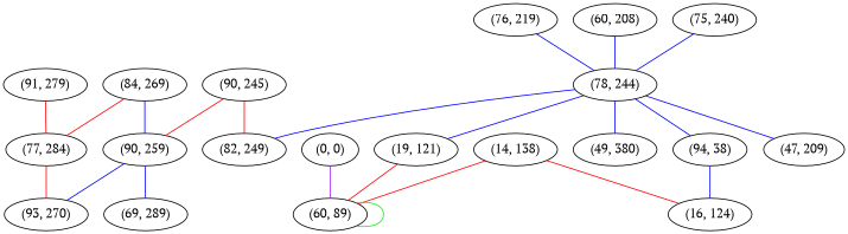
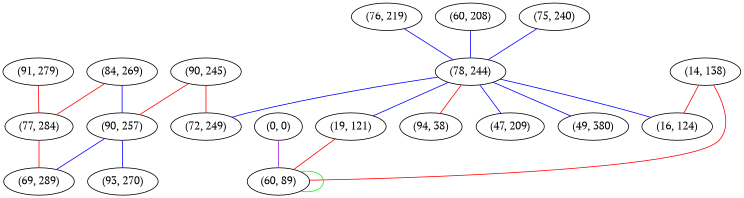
  graph {
    fontname="PT Serif"
    node [fontname="PT Serif"]
    edge [color=blue fontname="PT Serif" weight=3]
    "(84, 269)"
-   "(90, 257)" [label="(90, 259)"]
+   "(90, 257)"
    "(77, 284)"
    "(93, 270)"
    "(69, 289)"
    "(91, 279)"
    "(90, 245)"
-   "(72, 249)" [label="(82, 249)"]
+   "(72, 249)"
    "(14, 138)"
    "(16, 124)"
    "(60, 89)"
    n12 [label="(78, 244)"]
    "(76, 219)"
    "(19, 121)"
    n15 [label="(49, 380)"]
    "(94, 38)"
    "(47, 209)"
    "(60, 208)"
    "(75, 240)"
    "(0, 0)"
    "(84, 269)" -- "(90, 257)"
    "(84, 269)" -- "(77, 284)" [color=red weight=1]
    "(90, 257)" -- "(93, 270)"
    "(90, 257)" -- "(69, 289)"
-   "(77, 284)" -- "(93, 270)" [color=red weight=1]
+   "(77, 284)" -- "(69, 289)" [color=red weight=1]
    "(91, 279)" -- "(77, 284)" [color=red weight=1]
    "(90, 245)" -- "(90, 257)" [color=red weight=1]
    "(90, 245)" -- "(72, 249)" [color=red weight=1]
    "(14, 138)" -- "(16, 124)" [color=red weight=1]
    "(14, 138)" -- "(60, 89)" [color=red weight=1]
    "(60, 89)" -- "(60, 89)" [color=green weight=2]
    n12 -- "(72, 249)"
-   "(94, 38)" -- "(16, 124)"
+   n12 -- "(16, 124)"
    n12 -- "(19, 121)"
    n12 -- n15
-   n12 -- "(94, 38)"
+   n12 -- "(94, 38)" [color=red]
    n12 -- "(47, 209)"
    "(76, 219)" -- n12
    "(19, 121)" -- "(60, 89)" [color=red weight=1]
    "(60, 208)" -- n12
    "(75, 240)" -- n12
    "(0, 0)" -- "(60, 89)" [color=purple weight=4]
  }
